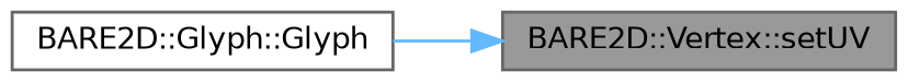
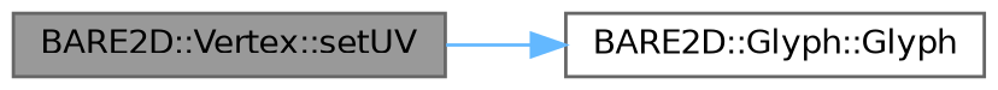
  digraph {
    rankdir=RL
    node [fontname=Helvetica fontsize=10 shape=box style=filled]
    n1 [color=gray40 fillcolor=grey60 fontcolor=black height=0.2 label="BARE2D::Vertex::setUV" width=0.4]
    n2 [color=grey40 fillcolor=white height=0.2 label="BARE2D::Glyph::Glyph" width=0.4]
-   n1 -> n2 [color=steelblue1 dir=back fontname=Helvetica fontsize=10 labelfontname=Helvetica labelfontsize=10 style=solid]
+   n2 -> n1 [color=steelblue1 dir=back fontname=Helvetica fontsize=10 labelfontname=Helvetica labelfontsize=10 style=solid]
  }
